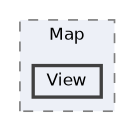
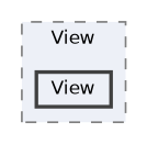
  digraph {
    compound=true
    rankdir=LR
    n1 [color=grey25 fillcolor="#edf0f7" fontname=Helvetica fontsize=10 height=0.2 label=View shape=box style="filled,bold" width=0.4]
    subgraph cluster_1 {
      bgcolor="#edf0f7"
      fontname=Helvetica
      fontsize=10
-     label=Map
+     label=View
      pencolor=grey50
      style="filled,dashed"
      n1
    }
  }
